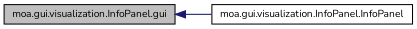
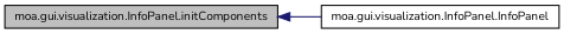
  digraph {
    rankdir=LR
    fontname=Nunito
    node [color=black fontname=Nunito fontsize=10 shape=record style=filled]
-   n1 [fillcolor=grey75 fontcolor=black height=0.2 label="moa.gui.visualization.InfoPanel.gui" width=0.4]
+   n1 [fillcolor=grey75 fontcolor=black height=0.2 label="moa.gui.visualization.InfoPanel.initComponents" width=0.4]
    n2 [fillcolor=white height=0.2 label="moa.gui.visualization.InfoPanel.InfoPanel" width=0.4]
    n1 -> n2 [color=midnightblue dir=back fontname=Nunito fontsize=10 labelfontname=Helvetica labelfontsize=10 style=solid]
  }
